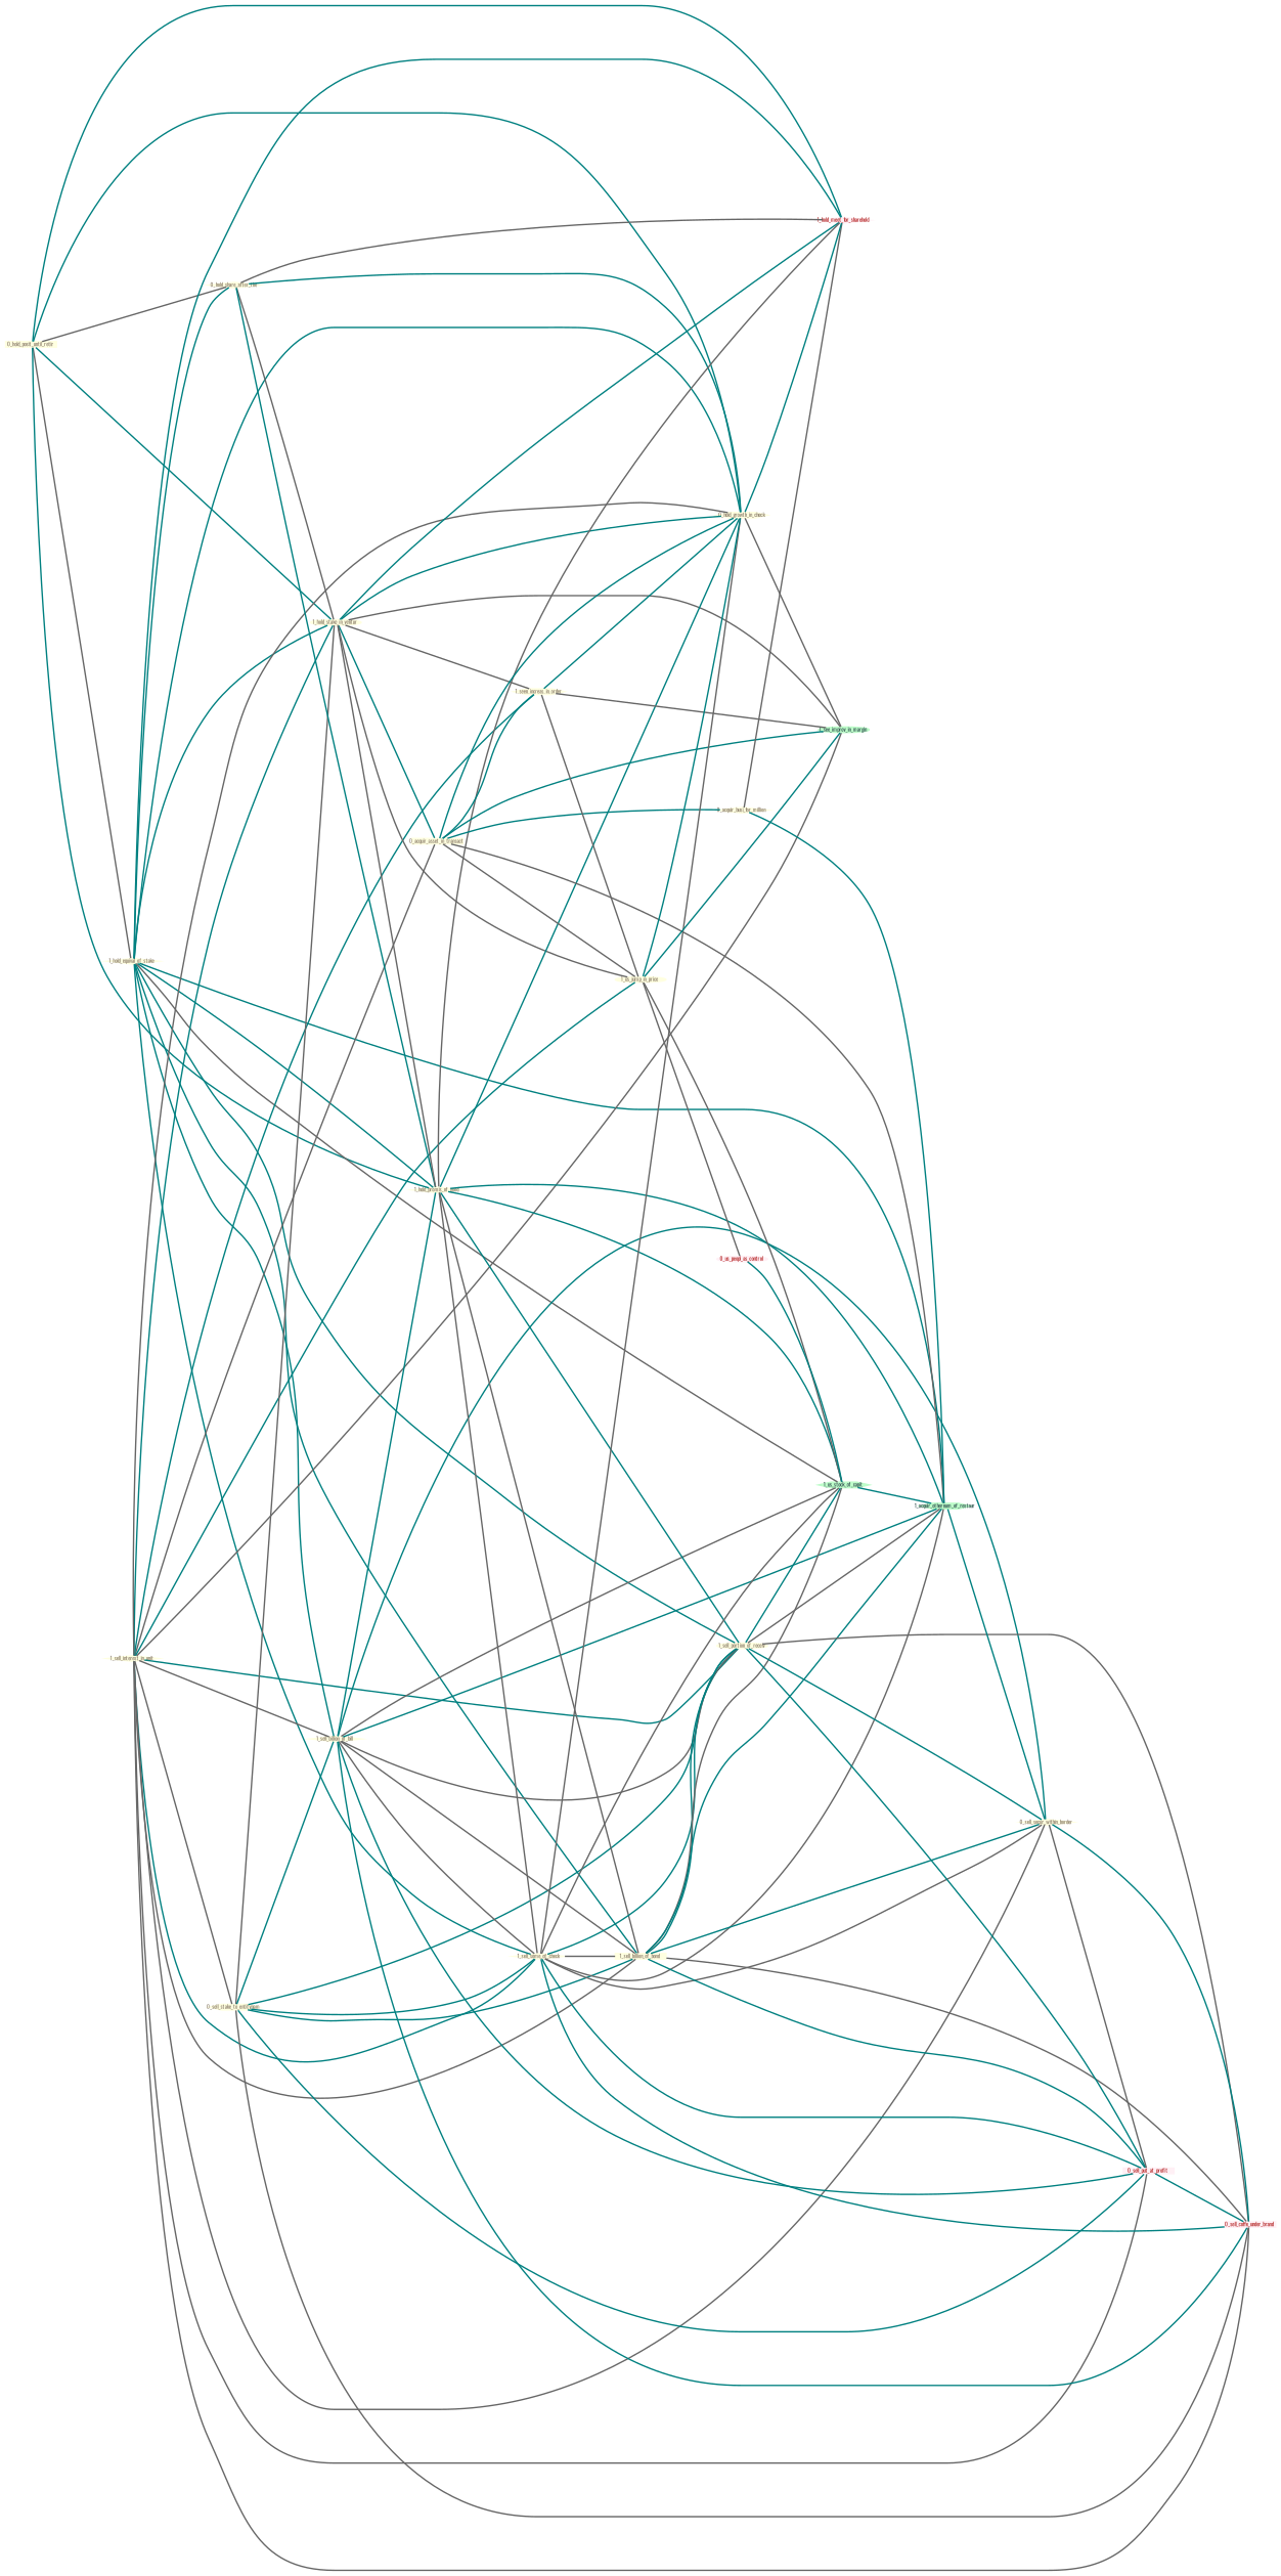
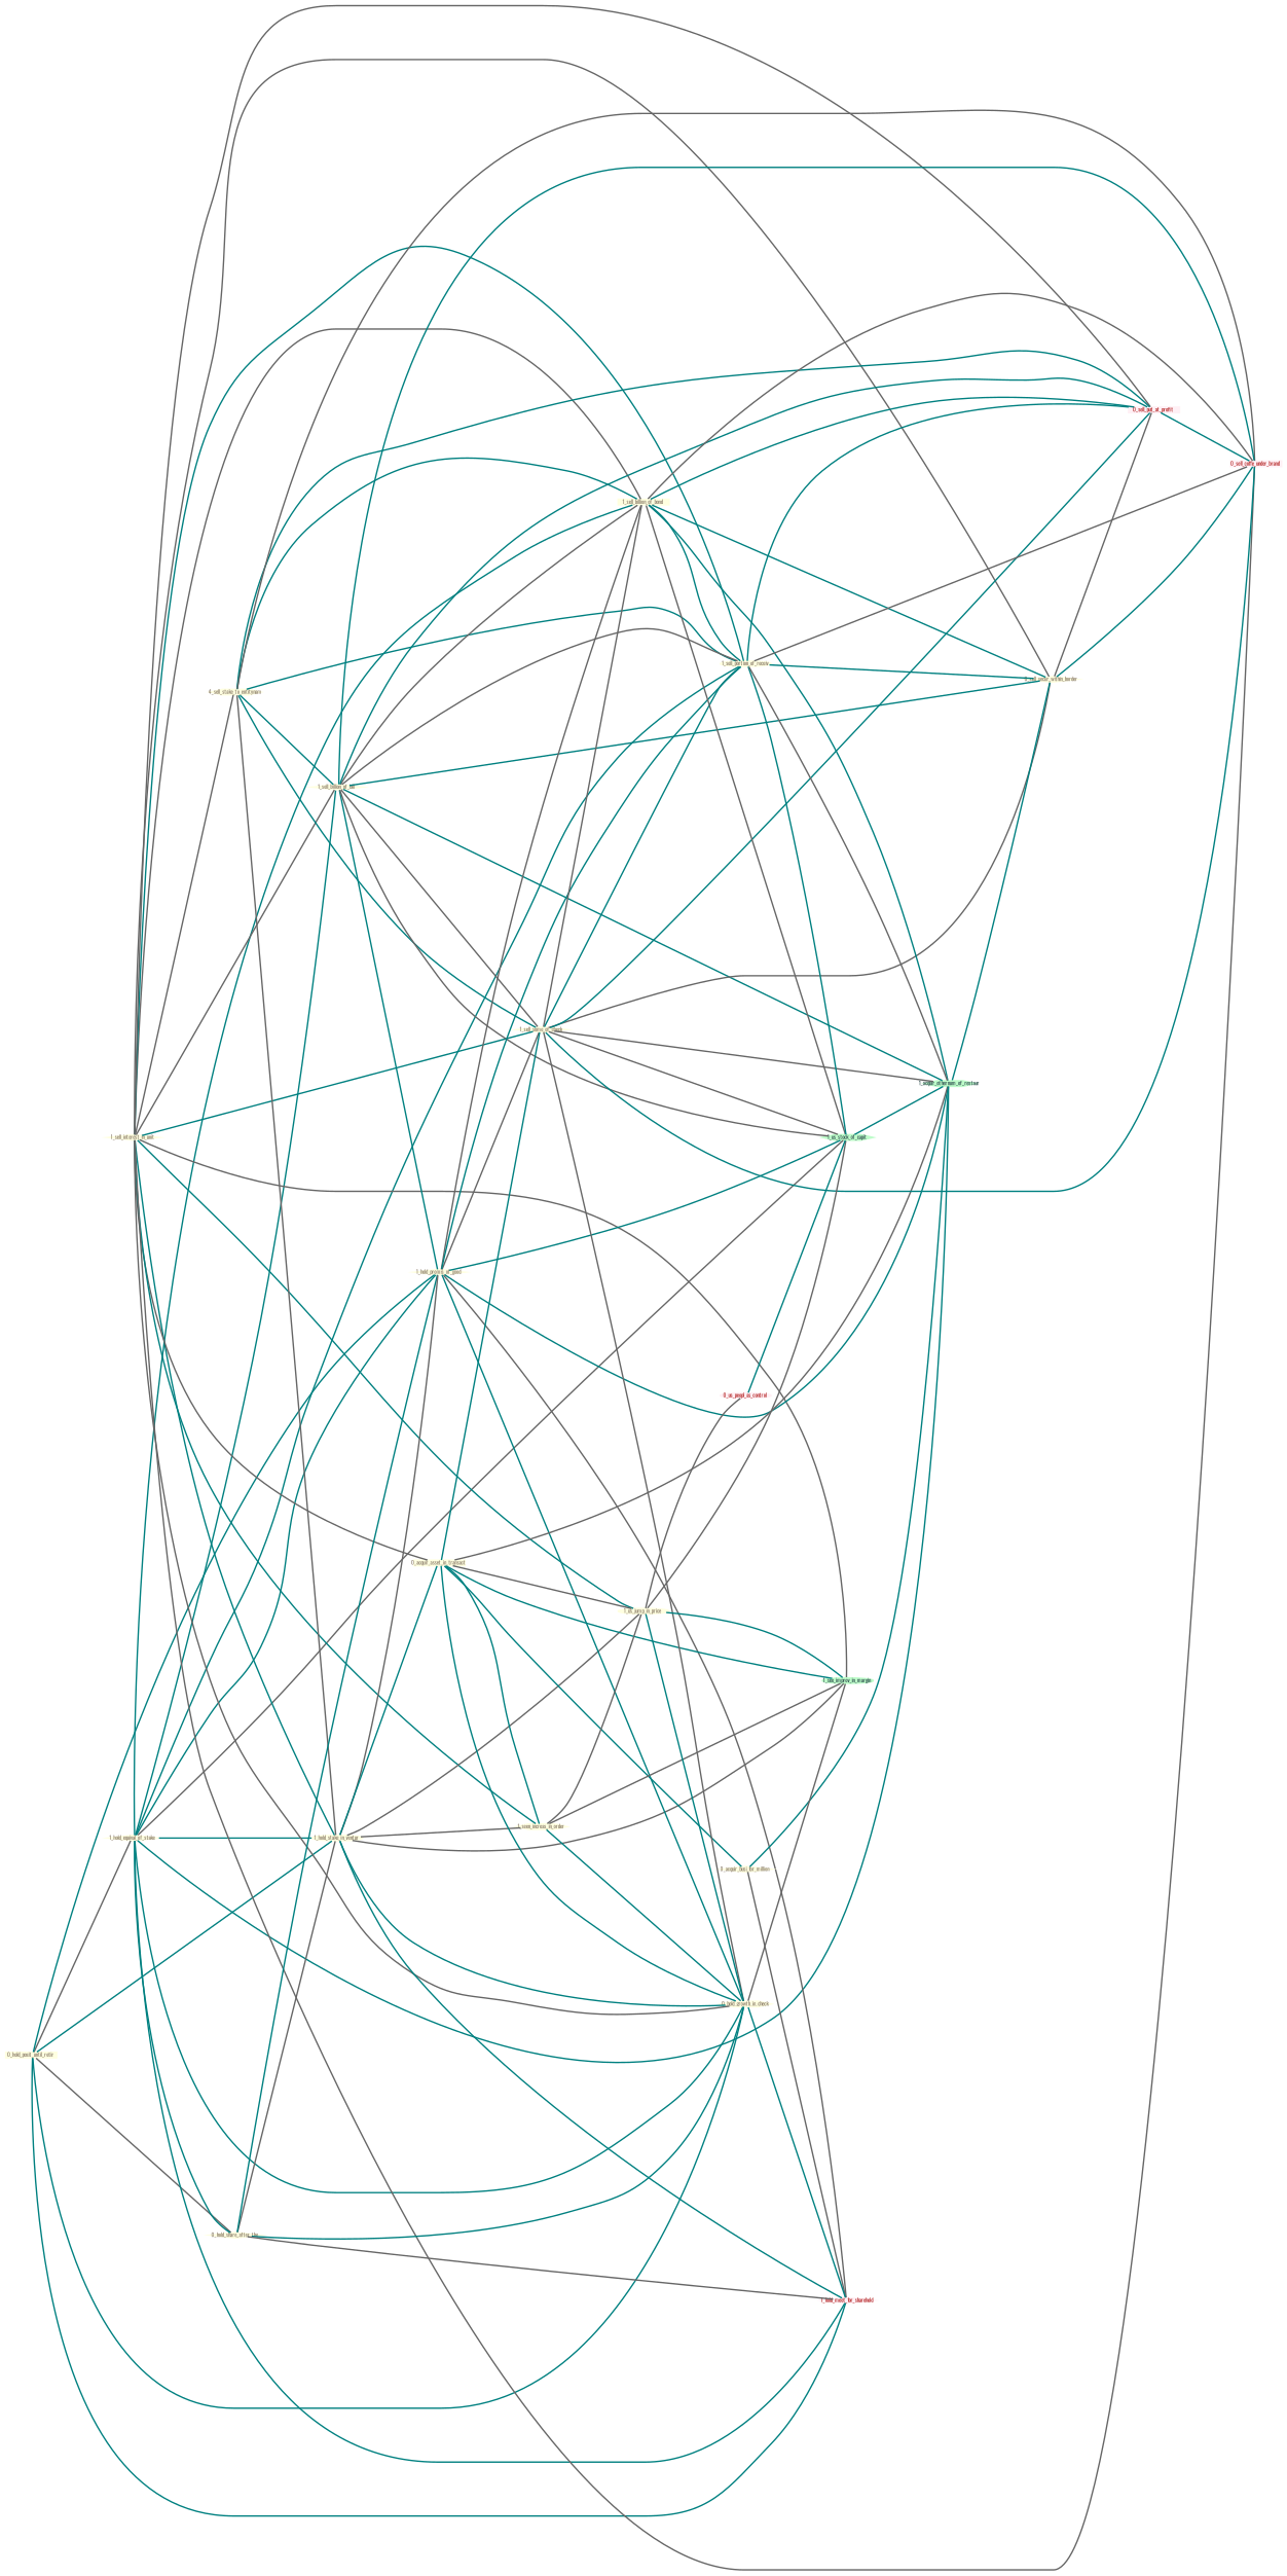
  graph {
    fontname=Oswald
    rankdir=LR
    node [color="#ffffe0" fixedsize=true fontcolor="#8b7d6b" fontname=Oswald fontsize=4 shape=diamond style=filled]
    edge [color=teal fontname=Oswald w=1]
    "0_hold_posit_until_retir " [height=.06 shape=box width=.5]
    "1_hold_equival_of_stake " [height=.06 width=.5]
    "1_sell_interest_in_unit " [height=.06 width=.5]
-   "0_sell_stake_to_entitynam " [height=.06 shape=hexagon width=.5]
+   "0_sell_stake_to_entitynam " [height=.06 shape=hexagon width=.5 label="4_sell_stake_to_entitynam"]
    "0_hold_share_after_the " [height=.06 width=.5]
    "1_hold_stake_in_ventur " [height=.06 shape=ellipse width=.5]
    "1_sell_billion_of_bill " [height=.06 width=.5]
    "1_hold_promis_of_good " [height=.06 width=.5]
    "0_acquir_asset_in_transact " [height=.06 shape=box width=.5]
    "1_sell_some_of_check " [height=.06 width=.5]
    "1_sell_billion_of_bond " [height=.06 shape=box width=.5]
    "1_sell_portion_of_receiv " [height=.06 shape=ellipse width=.5]
    "1_seen_increas_in_order " [height=.06 shape=hexagon width=.5]
    "0_sell_secur_within_border " [height=.06 width=.5]
    "0_acquir_busi_for_million " [height=.06 width=.5]
    "1_us_jump_in_price " [height=.06 shape=ellipse width=.5]
    "0_hold_growth_in_check " [height=.06 shape=hexagon width=.5]
    "0_us_peopl_as_control " [color="#fff0f5" fontcolor="#b22222" height=.06 shape=ellipse width=.5]
    "0_sell_put_at_profit " [color="#fff0f5" fontcolor="#b22222" height=.06 shape=box width=.5]
    "0_sell_coffe_under_brand " [color="#fff0f5" fontcolor="#b22222" height=.06 shape=box width=.5]
    "1_hold_meet_for_sharehold " [color="#fff0f5" fontcolor="#b22222" height=.06 width=.5]
    "1_us_stock_of_capit " [color="#BDFCC9" fontcolor="#2f4f4f" height=.06 shape=hexagon width=.5]
    "1_acquir_othernum_of_restaur " [color="#BDFCC9" fontcolor="#2f4f4f" height=.06 shape=hexagon width=.5]
    "1_see_improv_in_margin " [color="#BDFCC9" fontcolor="#2f4f4f" height=.06 shape=ellipse width=.5]
    subgraph sub_1 {
      "0_hold_posit_until_retir "
      "1_hold_equival_of_stake "
      "1_sell_interest_in_unit "
      "0_sell_stake_to_entitynam "
      "0_hold_share_after_the "
      "1_hold_stake_in_ventur "
      "1_sell_billion_of_bill "
      "1_hold_promis_of_good "
      "0_acquir_asset_in_transact "
      "1_sell_some_of_check "
      "1_sell_billion_of_bond "
      "1_sell_portion_of_receiv "
      "1_seen_increas_in_order "
      "0_sell_secur_within_border "
      "0_acquir_busi_for_million "
      "1_us_jump_in_price "
      "0_hold_growth_in_check "
    }
    subgraph sub_2 {
      "0_us_peopl_as_control "
      "0_sell_put_at_profit "
      "0_sell_coffe_under_brand "
      "1_hold_meet_for_sharehold "
    }
    "0_hold_posit_until_retir " -- "1_hold_equival_of_stake " [color=gray40]
    "0_hold_posit_until_retir " -- "0_hold_share_after_the " [color=gray40]
    "0_hold_posit_until_retir " -- "1_hold_stake_in_ventur "
    "0_hold_posit_until_retir " -- "1_hold_promis_of_good "
    "0_hold_posit_until_retir " -- "0_hold_growth_in_check "
    "0_hold_posit_until_retir " -- "1_hold_meet_for_sharehold "
    "1_hold_equival_of_stake " -- "0_hold_share_after_the "
    "1_hold_equival_of_stake " -- "1_hold_stake_in_ventur "
    "1_hold_equival_of_stake " -- "1_sell_billion_of_bill "
    "1_hold_equival_of_stake " -- "1_hold_promis_of_good " [w=2]
-   "1_hold_equival_of_stake " -- "1_sell_some_of_check "
+   "0_acquir_asset_in_transact " -- "1_sell_some_of_check "
    "1_hold_equival_of_stake " -- "1_sell_billion_of_bond "
    "1_hold_equival_of_stake " -- "1_sell_portion_of_receiv "
    "1_hold_equival_of_stake " -- "0_hold_growth_in_check "
    "1_hold_equival_of_stake " -- "1_hold_meet_for_sharehold "
    "1_hold_equival_of_stake " -- "1_us_stock_of_capit " [color=gray40]
    "1_hold_equival_of_stake " -- "1_acquir_othernum_of_restaur "
    "1_sell_interest_in_unit " -- "0_sell_stake_to_entitynam " [color=gray40]
    "1_sell_interest_in_unit " -- "1_hold_stake_in_ventur "
    "1_sell_interest_in_unit " -- "1_sell_billion_of_bill " [color=gray40]
    "1_sell_interest_in_unit " -- "0_acquir_asset_in_transact " [color=gray40]
    "1_sell_interest_in_unit " -- "1_sell_some_of_check "
    "1_sell_interest_in_unit " -- "1_sell_billion_of_bond " [color=gray40]
    "1_sell_interest_in_unit " -- "1_sell_portion_of_receiv "
    "1_sell_interest_in_unit " -- "1_seen_increas_in_order "
    "1_sell_interest_in_unit " -- "0_sell_secur_within_border " [color=gray40]
    "1_sell_interest_in_unit " -- "1_us_jump_in_price "
    "1_sell_interest_in_unit " -- "0_hold_growth_in_check " [color=gray40]
    "1_sell_interest_in_unit " -- "0_sell_put_at_profit " [color=gray40]
    "1_sell_interest_in_unit " -- "0_sell_coffe_under_brand " [color=gray40]
    "1_sell_interest_in_unit " -- "1_see_improv_in_margin " [color=gray40]
    "0_sell_stake_to_entitynam " -- "1_hold_stake_in_ventur " [color=gray40]
    "0_sell_stake_to_entitynam " -- "1_sell_billion_of_bill "
    "0_sell_stake_to_entitynam " -- "1_sell_some_of_check "
    "0_sell_stake_to_entitynam " -- "1_sell_billion_of_bond "
    "0_sell_stake_to_entitynam " -- "1_sell_portion_of_receiv "
    "0_sell_stake_to_entitynam " -- "0_sell_put_at_profit "
    "0_sell_stake_to_entitynam " -- "0_sell_coffe_under_brand " [color=gray40]
    "0_hold_share_after_the " -- "1_hold_stake_in_ventur " [color=gray40]
    "0_hold_share_after_the " -- "1_hold_promis_of_good "
    "0_hold_share_after_the " -- "0_hold_growth_in_check "
    "0_hold_share_after_the " -- "1_hold_meet_for_sharehold " [color=gray40]
    "1_hold_stake_in_ventur " -- "1_hold_promis_of_good " [color=gray40]
    "1_hold_stake_in_ventur " -- "0_acquir_asset_in_transact "
    "1_hold_stake_in_ventur " -- "1_seen_increas_in_order " [color=gray40]
    "1_hold_stake_in_ventur " -- "1_us_jump_in_price " [color=gray40]
    "1_hold_stake_in_ventur " -- "0_hold_growth_in_check " [w=2]
    "1_hold_stake_in_ventur " -- "1_hold_meet_for_sharehold "
    "1_hold_stake_in_ventur " -- "1_see_improv_in_margin " [color=gray40]
    "1_sell_billion_of_bill " -- "1_hold_promis_of_good "
    "1_sell_billion_of_bill " -- "1_sell_some_of_check " [color=gray40 w=2]
    "1_sell_billion_of_bill " -- "1_sell_billion_of_bond " [color=gray40 w=3]
    "1_sell_billion_of_bill " -- "1_sell_portion_of_receiv " [color=gray40 w=2]
    "1_sell_billion_of_bill " -- "0_sell_secur_within_border "
    "1_sell_billion_of_bill " -- "0_sell_put_at_profit "
    "1_sell_billion_of_bill " -- "0_sell_coffe_under_brand "
    "1_sell_billion_of_bill " -- "1_us_stock_of_capit " [color=gray40]
    "1_sell_billion_of_bill " -- "1_acquir_othernum_of_restaur "
    "1_hold_promis_of_good " -- "1_sell_some_of_check " [color=gray40]
    "1_hold_promis_of_good " -- "1_sell_billion_of_bond " [color=gray40]
    "1_hold_promis_of_good " -- "1_sell_portion_of_receiv "
    "1_hold_promis_of_good " -- "0_hold_growth_in_check "
    "1_hold_promis_of_good " -- "1_hold_meet_for_sharehold " [color=gray40]
    "1_hold_promis_of_good " -- "1_us_stock_of_capit "
    "1_hold_promis_of_good " -- "1_acquir_othernum_of_restaur "
    "0_acquir_asset_in_transact " -- "1_seen_increas_in_order "
    "0_acquir_asset_in_transact " -- "0_acquir_busi_for_million "
    "0_acquir_asset_in_transact " -- "1_us_jump_in_price " [color=gray40]
    "0_acquir_asset_in_transact " -- "0_hold_growth_in_check "
    "0_acquir_asset_in_transact " -- "1_acquir_othernum_of_restaur " [color=gray40]
    "0_acquir_asset_in_transact " -- "1_see_improv_in_margin "
    "1_sell_some_of_check " -- "1_sell_billion_of_bond " [color=gray40 w=2]
    "1_sell_some_of_check " -- "1_sell_portion_of_receiv " [w=2]
    "1_sell_some_of_check " -- "0_sell_secur_within_border " [color=gray40]
    "1_sell_some_of_check " -- "0_hold_growth_in_check " [color=gray40]
    "1_sell_some_of_check " -- "0_sell_put_at_profit "
    "1_sell_some_of_check " -- "0_sell_coffe_under_brand "
    "1_sell_some_of_check " -- "1_us_stock_of_capit " [color=gray40]
    "1_sell_some_of_check " -- "1_acquir_othernum_of_restaur " [color=gray40]
    "1_sell_billion_of_bond " -- "1_sell_portion_of_receiv " [w=2]
    "1_sell_billion_of_bond " -- "0_sell_secur_within_border "
    "1_sell_billion_of_bond " -- "0_sell_put_at_profit "
    "1_sell_billion_of_bond " -- "0_sell_coffe_under_brand " [color=gray40]
    "1_sell_billion_of_bond " -- "1_us_stock_of_capit " [color=gray40]
    "1_sell_billion_of_bond " -- "1_acquir_othernum_of_restaur "
    "1_sell_portion_of_receiv " -- "0_sell_secur_within_border "
    "1_sell_portion_of_receiv " -- "0_sell_put_at_profit "
    "1_sell_portion_of_receiv " -- "0_sell_coffe_under_brand " [color=gray40]
    "1_sell_portion_of_receiv " -- "1_us_stock_of_capit "
    "1_sell_portion_of_receiv " -- "1_acquir_othernum_of_restaur " [color=gray40]
    "1_seen_increas_in_order " -- "1_us_jump_in_price " [color=gray40]
    "1_seen_increas_in_order " -- "0_hold_growth_in_check "
    "1_seen_increas_in_order " -- "1_see_improv_in_margin " [color=gray40]
    "0_sell_secur_within_border " -- "0_sell_put_at_profit " [color=gray40]
    "0_sell_secur_within_border " -- "0_sell_coffe_under_brand "
    "0_acquir_busi_for_million " -- "1_hold_meet_for_sharehold " [color=gray40]
    "0_acquir_busi_for_million " -- "1_acquir_othernum_of_restaur "
    "1_us_jump_in_price " -- "0_hold_growth_in_check "
    "1_us_jump_in_price " -- "0_us_peopl_as_control " [color=gray40]
    "1_us_jump_in_price " -- "1_us_stock_of_capit " [color=gray40]
    "1_us_jump_in_price " -- "1_see_improv_in_margin "
    "0_hold_growth_in_check " -- "1_hold_meet_for_sharehold "
    "0_hold_growth_in_check " -- "1_see_improv_in_margin " [color=gray40]
    "0_us_peopl_as_control " -- "1_us_stock_of_capit "
    "0_sell_put_at_profit " -- "0_sell_coffe_under_brand "
    "1_us_stock_of_capit " -- "1_acquir_othernum_of_restaur "
    "1_acquir_othernum_of_restaur " -- "0_sell_secur_within_border "
  }
